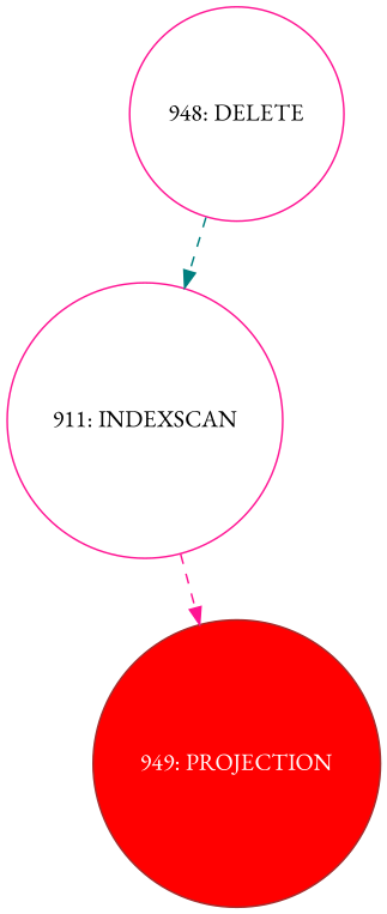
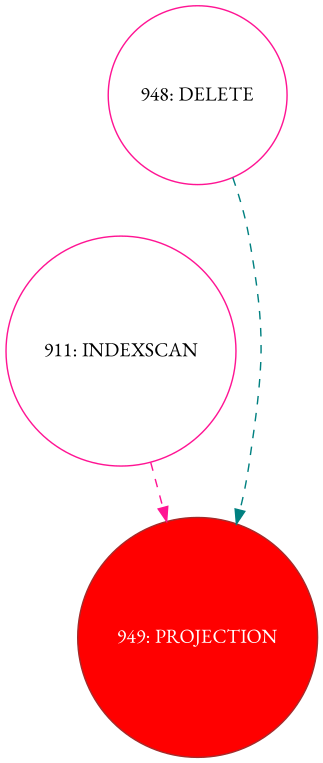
  digraph {
    fontname="EB Garamond"
    node [color=deeppink fontname="EB Garamond" shape=circle]
    edge [fontname="EB Garamond" style=dashed]
    n1 [label="911: INDEXSCAN"]
    n2 [color=brown fillcolor=red fontcolor=white label="949: PROJECTION" style=filled]
    n3 [label="948: DELETE"]
    n1 -> n2 [color=deeppink]
-   n3 -> n1 [color=teal]
+   n3 -> n2 [color=teal]
  }
